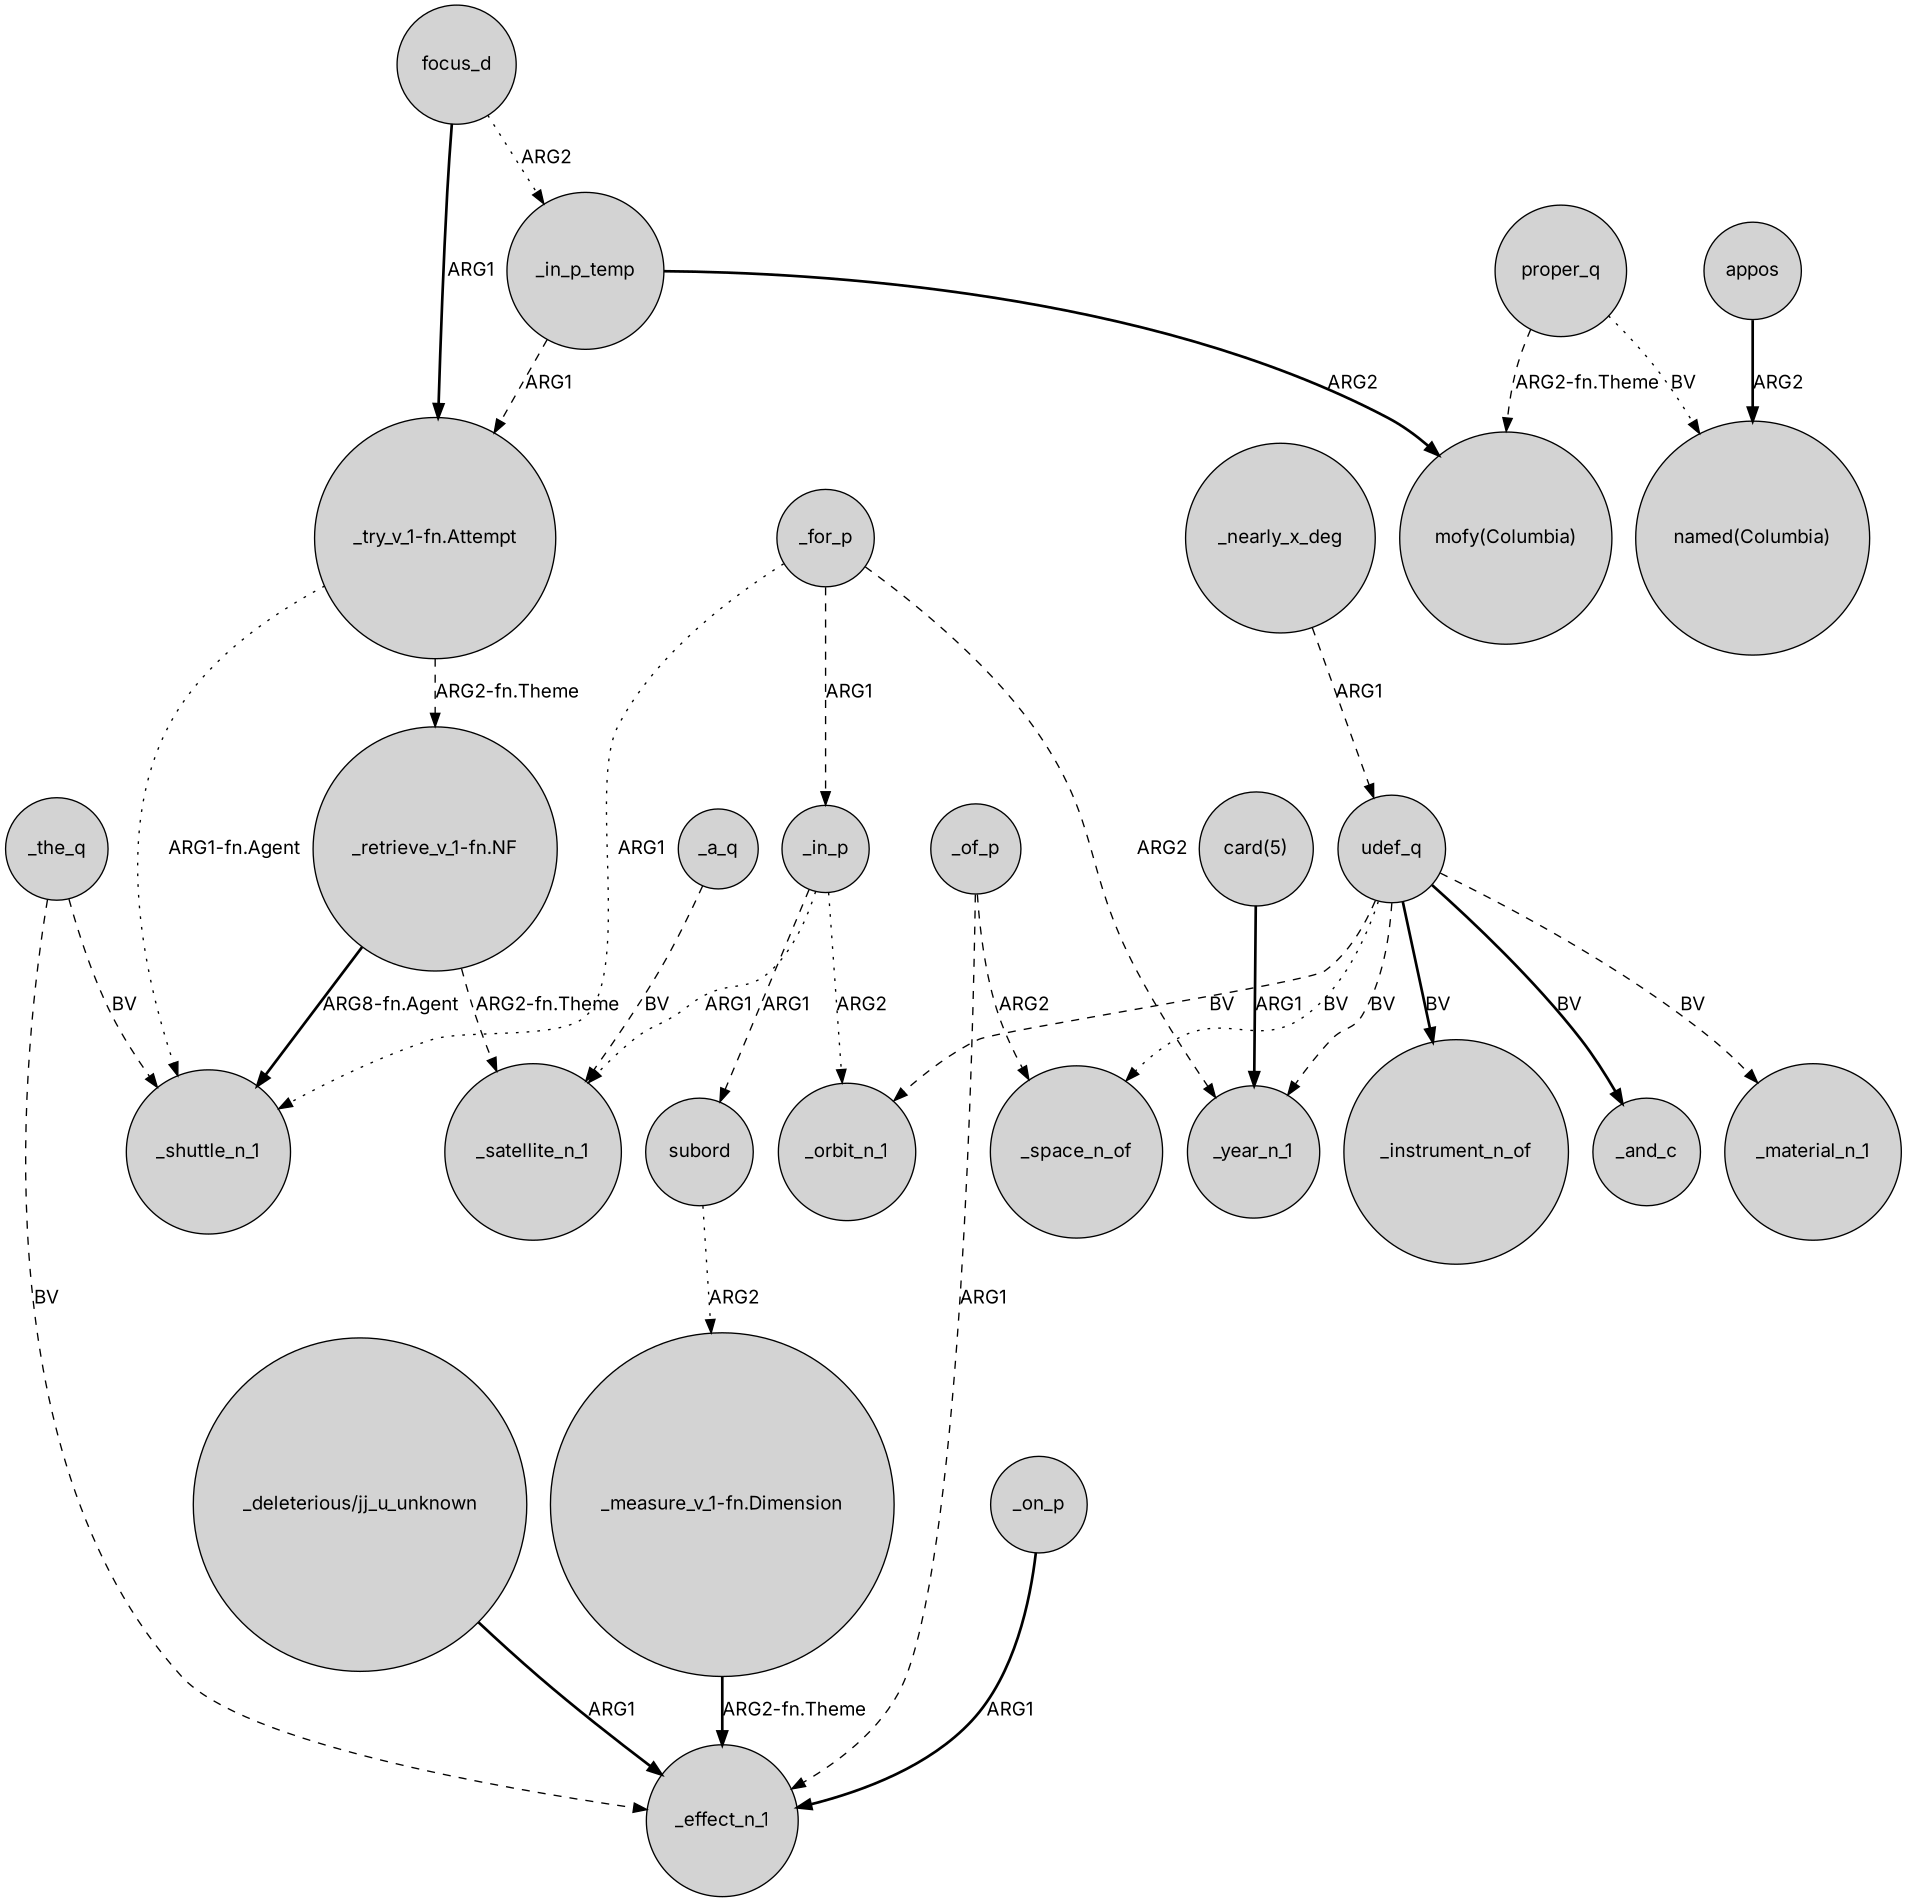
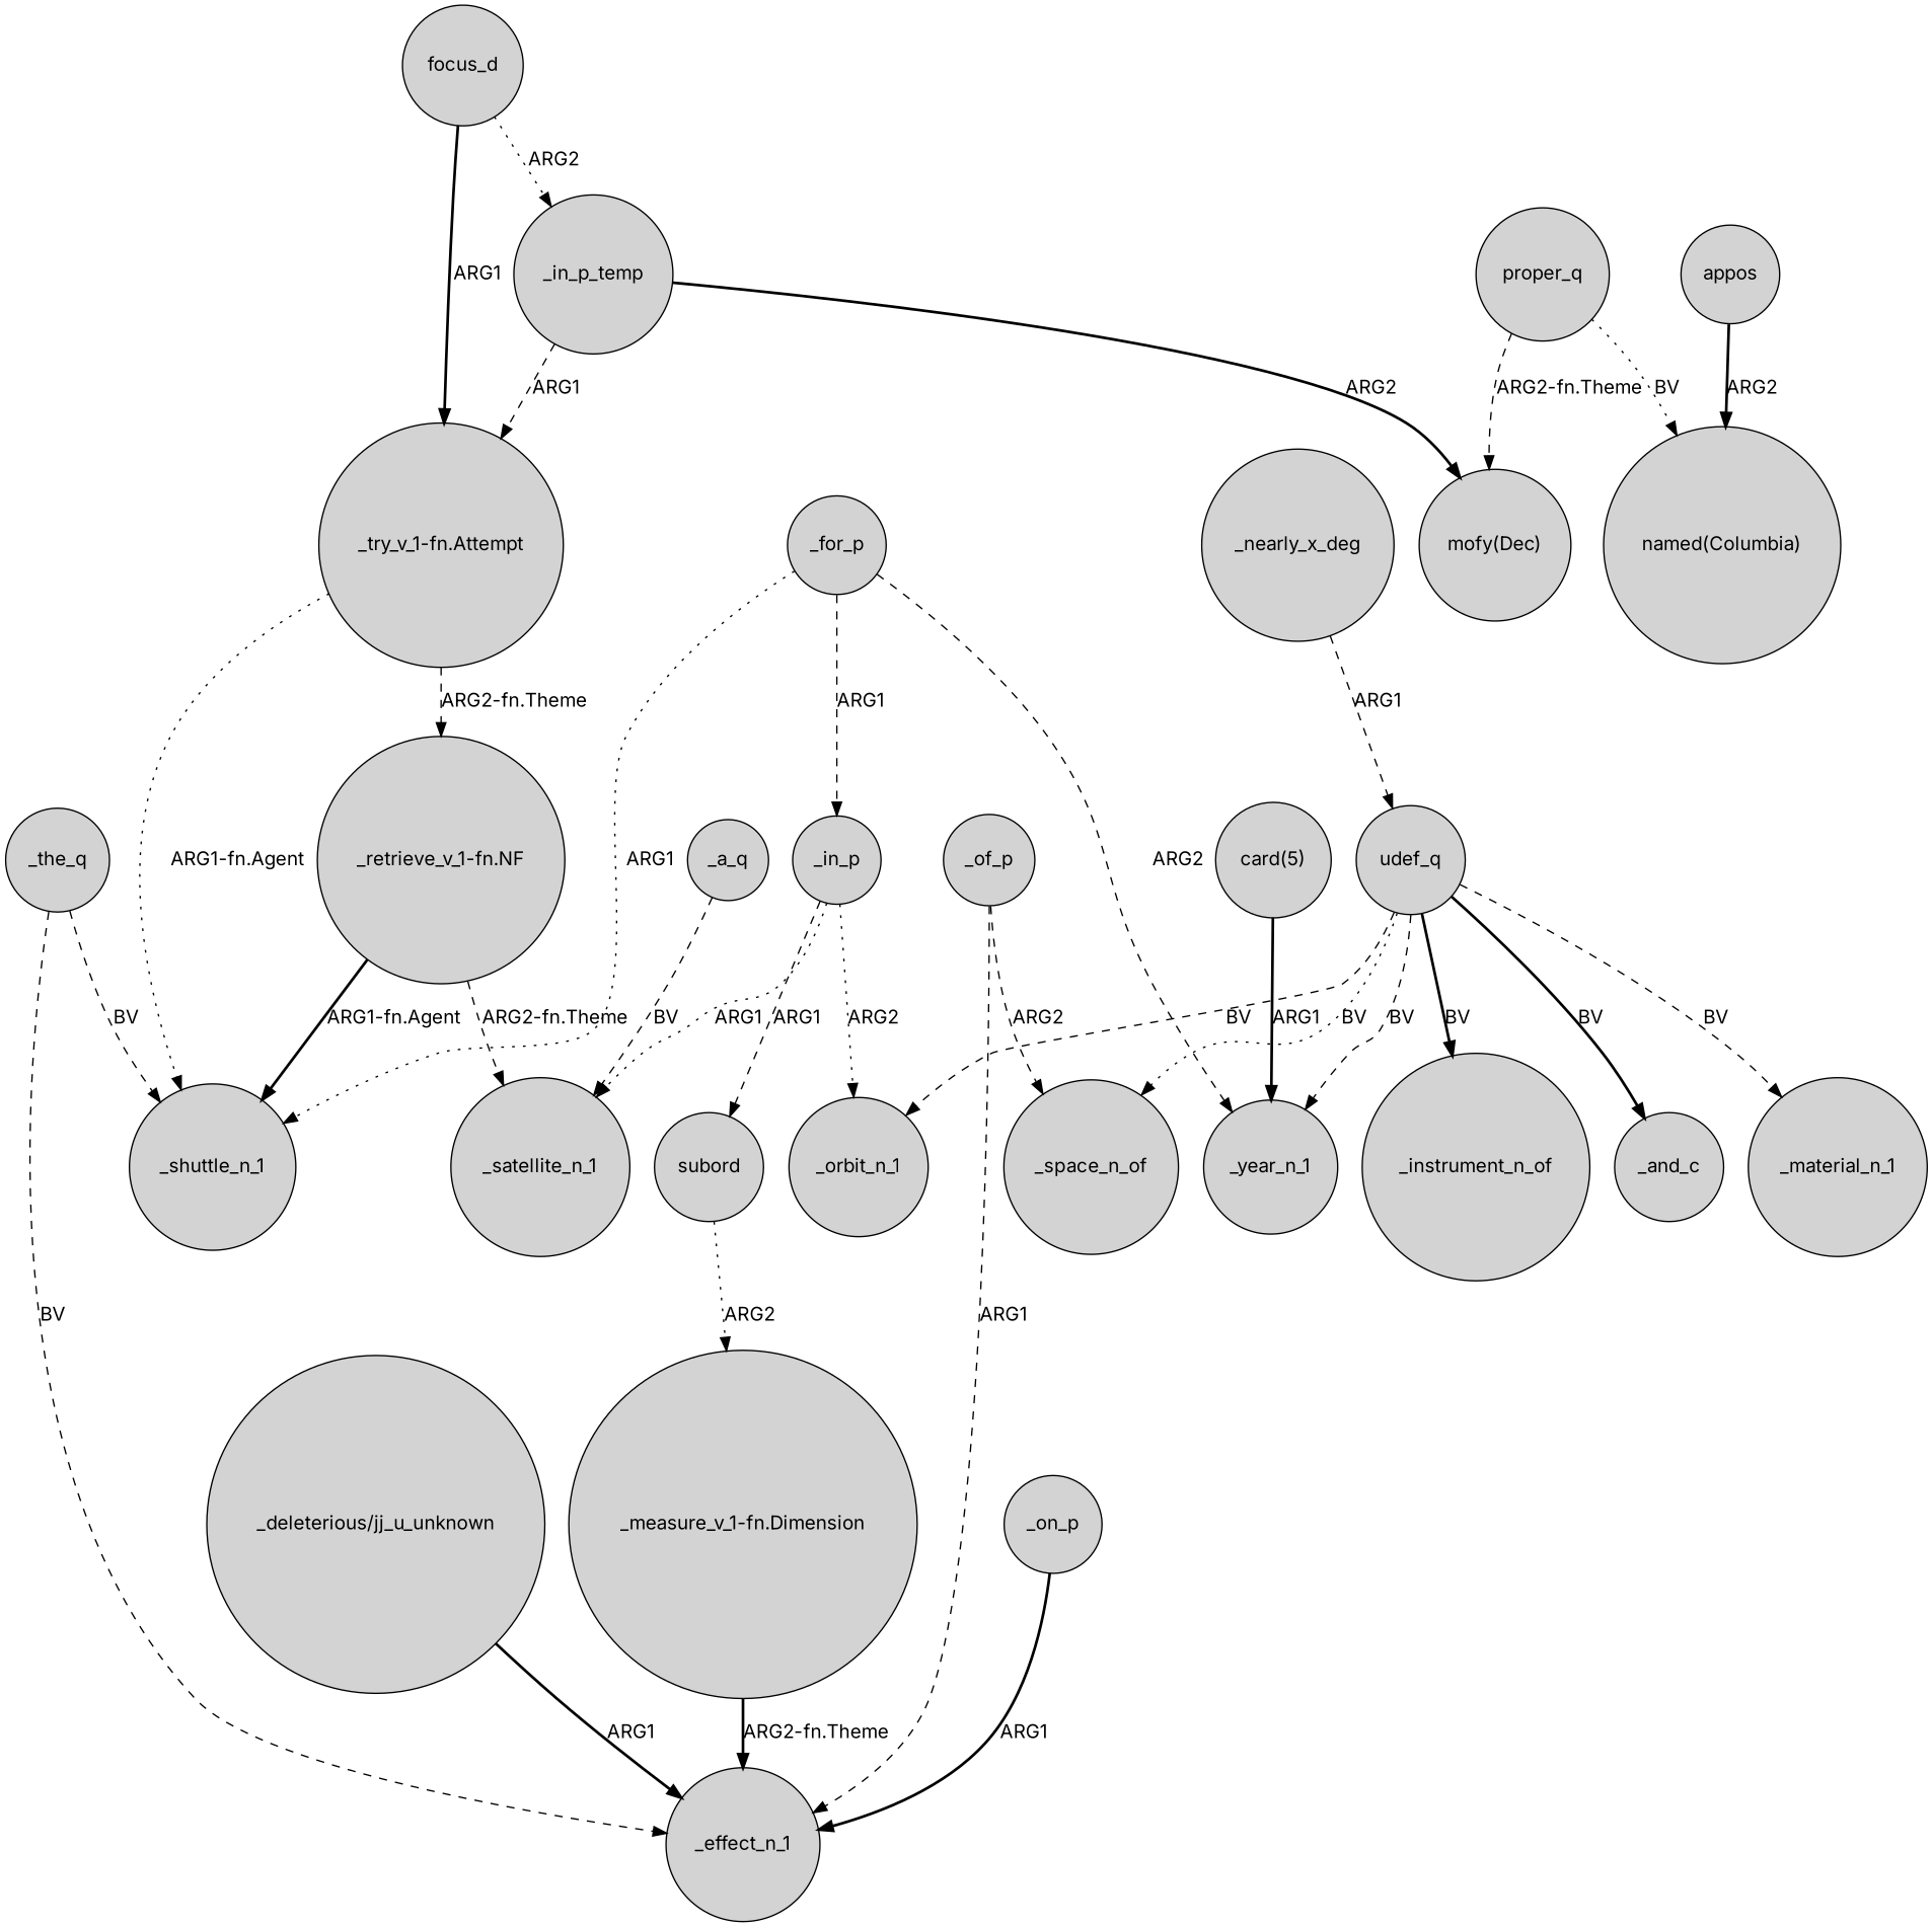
  digraph {
    fontname=Inter
    node [fontname=Inter shape=circle style=filled]
    edge [fontname=Inter style=dashed]
    _of_p
    _effect_n_1
    _space_n_of
    udef_q
    _orbit_n_1
    _year_n_1
    _instrument_n_of
    _and_c
    _material_n_1
    focus_d
    _in_p_temp
    "_try_v_1-fn.Attempt"
-   "mofy(Dec)" [label="mofy(Columbia)"]
+   "mofy(Dec)"
    _shuttle_n_1
    "_retrieve_v_1-fn.NF"
    "_deleterious/jj_u_unknown"
    _for_p
    _in_p
    _satellite_n_1
    subord
    "card(5)"
    proper_q
    "named(Columbia)"
    appos
    _a_q
    _the_q
    _nearly_x_deg
    "_measure_v_1-fn.Dimension"
    _on_p
    _of_p -> _effect_n_1 [label=ARG1]
    _of_p -> _space_n_of [label=ARG2]
    udef_q -> _space_n_of [label=BV style=dotted]
    udef_q -> _orbit_n_1 [label=BV]
    udef_q -> _year_n_1 [label=BV]
    udef_q -> _instrument_n_of [label=BV style=bold]
    udef_q -> _and_c [label=BV style=bold]
    udef_q -> _material_n_1 [label=BV]
    focus_d -> _in_p_temp [label=ARG2 style=dotted]
    focus_d -> "_try_v_1-fn.Attempt" [label=ARG1 style=bold]
    _in_p_temp -> "_try_v_1-fn.Attempt" [label=ARG1]
    _in_p_temp -> "mofy(Dec)" [label=ARG2 style=bold]
    "_try_v_1-fn.Attempt" -> _shuttle_n_1 [label="ARG1-fn.Agent" style=dotted]
    "_try_v_1-fn.Attempt" -> "_retrieve_v_1-fn.NF" [label="ARG2-fn.Theme"]
-   "_retrieve_v_1-fn.NF" -> _shuttle_n_1 [label="ARG8-fn.Agent" style=bold]
+   "_retrieve_v_1-fn.NF" -> _shuttle_n_1 [label="ARG1-fn.Agent" style=bold]
    "_retrieve_v_1-fn.NF" -> _satellite_n_1 [label="ARG2-fn.Theme"]
    "_deleterious/jj_u_unknown" -> _effect_n_1 [label=ARG1 style=bold]
    _for_p -> _year_n_1 [label=ARG2]
    _for_p -> _shuttle_n_1 [label=ARG1 style=dotted]
    _for_p -> _in_p [label=ARG1]
    _in_p -> _orbit_n_1 [label=ARG2 style=dotted]
    _in_p -> _satellite_n_1 [label=ARG1 style=dotted]
    _in_p -> subord [label=ARG1]
    subord -> "_measure_v_1-fn.Dimension" [label=ARG2 style=dotted]
    "card(5)" -> _year_n_1 [label=ARG1 style=bold]
    proper_q -> "mofy(Dec)" [label="ARG2-fn.Theme"]
    proper_q -> "named(Columbia)" [label=BV style=dotted]
    appos -> "named(Columbia)" [label=ARG2 style=bold]
    _a_q -> _satellite_n_1 [label=BV]
    _the_q -> _effect_n_1 [label=BV]
    _the_q -> _shuttle_n_1 [label=BV]
    _nearly_x_deg -> udef_q [label=ARG1]
    "_measure_v_1-fn.Dimension" -> _effect_n_1 [label="ARG2-fn.Theme" style=bold]
    _on_p -> _effect_n_1 [label=ARG1 style=bold]
  }
